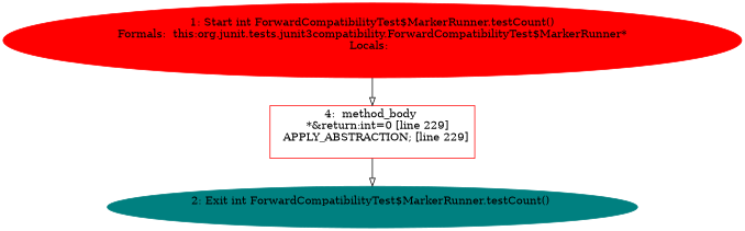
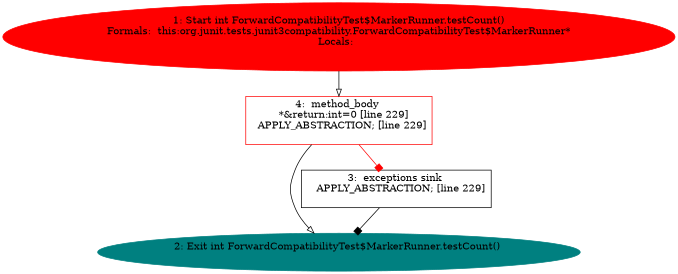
  digraph {
    node [color=red]
    edge [arrowhead=onormal]
    n1 [label="1: Start int ForwardCompatibilityTest$MarkerRunner.testCount()\nFormals:  this:org.junit.tests.junit3compatibility.ForwardCompatibilityTest$MarkerRunner*\nLocals:  \n  " style=filled]
    n2 [label="4:  method_body \n   *&return:int=0 [line 229]\n  APPLY_ABSTRACTION; [line 229]\n " shape=box]
    n3 [color=teal label="2: Exit int ForwardCompatibilityTest$MarkerRunner.testCount() \n  " style=filled]
+   n4 [label="3:  exceptions sink \n   APPLY_ABSTRACTION; [line 229]\n " shape=box color=black]
    n1 -> n2
    n2 -> n3
+   n2 -> n4 [color=red arrowhead=box]
+   n4 -> n3 [arrowhead=box]
  }
